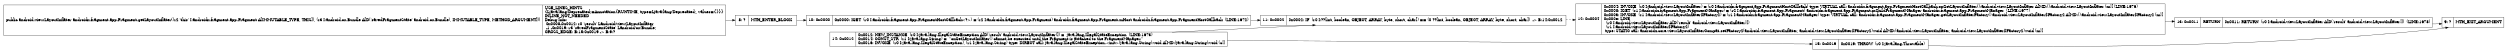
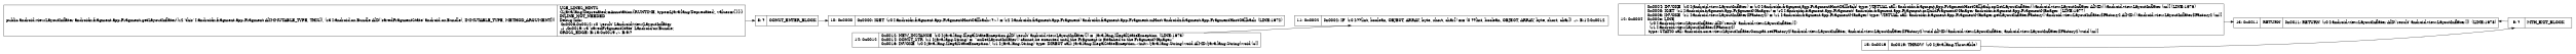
  digraph {
    rankdir=LR
    node [shape=record]
-   n1 [label="{8\:\ ?|MTH_ENTER_BLOCK\l}"]
+   n1 [label="{8\:\ ?|CONST_ENTER_BLOCK\l}"]
    n2 [label="{10\:\ 0x0000|0x0000: IGET  (r0 I:androidx.fragment.app.FragmentHostCallback\<?\>) = (r2 I:androidx.fragment.app.Fragment) androidx.fragment.app.Fragment.mHost androidx.fragment.app.FragmentHostCallback  (LINE:1672)\l}"]
    n3 [label="{11\:\ 0x0002|0x0002: IF  (r0 I:??[int, boolean, OBJECT, ARRAY, byte, short, char]) == (0 ??[int, boolean, OBJECT, ARRAY, byte, short, char])  \-\> B:14:0x0012 \l}"]
    n4 [label="{12\:\ 0x0004|0x0004: INVOKE  (r0 I:android.view.LayoutInflater) = (r0 I:androidx.fragment.app.FragmentHostCallback) type: VIRTUAL call: androidx.fragment.app.FragmentHostCallback.onGetLayoutInflater():android.view.LayoutInflater A[MD:():android.view.LayoutInflater (m)] (LINE:1676)\l0x0008: IGET  (r1 I:androidx.fragment.app.FragmentManager) = (r2 I:androidx.fragment.app.Fragment) androidx.fragment.app.Fragment.mChildFragmentManager androidx.fragment.app.FragmentManager  (LINE:1677)\l0x000a: INVOKE  (r1 I:android.view.LayoutInflater$Factory2) = (r1 I:androidx.fragment.app.FragmentManager) type: VIRTUAL call: androidx.fragment.app.FragmentManager.getLayoutInflaterFactory():android.view.LayoutInflater$Factory2 A[MD:():android.view.LayoutInflater$Factory2 (m)]\l0x000e: LINE  \l  (r0 I:android.view.LayoutInflater A[D('result' android.view.LayoutInflater)])\l  (r1 I:android.view.LayoutInflater$Factory2)\l type: STATIC call: androidx.core.view.LayoutInflaterCompat.setFactory2(android.view.LayoutInflater, android.view.LayoutInflater$Factory2):void A[MD:(android.view.LayoutInflater, android.view.LayoutInflater$Factory2):void (m)]\l}"]
    n5 [label="{13\:\ 0x0011|RETURN\l|0x0011: RETURN  (r0 I:android.view.LayoutInflater A[D('result' android.view.LayoutInflater)])  (LINE:1678)\l}"]
    n6 [label="{14\:\ 0x0012|0x0012: NEW_INSTANCE  (r0 I:java.lang.IllegalStateException A[D('result' android.view.LayoutInflater)]) =  java.lang.IllegalStateException  (LINE:1673)\l0x0014: CONST_STR  (r1 I:java.lang.String) =  \"onGetLayoutInflater() cannot be executed until the Fragment is attached to the FragmentManager.\" \l0x0016: INVOKE  (r0 I:java.lang.IllegalStateException), (r1 I:java.lang.String) type: DIRECT call: java.lang.IllegalStateException.\<init\>(java.lang.String):void A[MD:(java.lang.String):void (c)]\l}"]
    n7 [label="{15\:\ 0x0019|0x0019: THROW  (r0 I:java.lang.Throwable) \l}"]
-   n8 [label="{9\:\ ?|MTH_EXIT_ARGUMENT\l}"]
+   n8 [label="{9\:\ ?|MTH_EXIT_BLOCK\l}"]
    n9 [label="{public android.view.LayoutInflater androidx.fragment.app.Fragment.getLayoutInflater((r2 'this' I:androidx.fragment.app.Fragment A[IMMUTABLE_TYPE, THIS]), (r3 I:android.os.Bundle A[D('savedFragmentState' android.os.Bundle), IMMUTABLE_TYPE, METHOD_ARGUMENT]))  | USE_LINES_HINTS\l\{Ljava\/lang\/Deprecated;=Annotation\{RUNTIME, type=Ljava\/lang\/Deprecated;, values=\{\}\}\}\lINLINE_NOT_NEEDED\lDebug Info:\l  0x0008\-0x0012: r0 'result' Landroid\/view\/LayoutInflater;\l  \-1 \-0x0019: r3 'savedFragmentState' Landroid\/os\/Bundle;\lCROSS_EDGE: B:15:0x0019 \-\> B:9:?\l}"]
    n1 -> n2
-   n2 -> n3
-   n3 -> n4 [style=dashed]
    n4 -> n5
-   n5 -> n8
+   n8 -> n5
    n6 -> n3
-   n6 -> n7
    n7 -> n8
    n9 -> n1
  }
